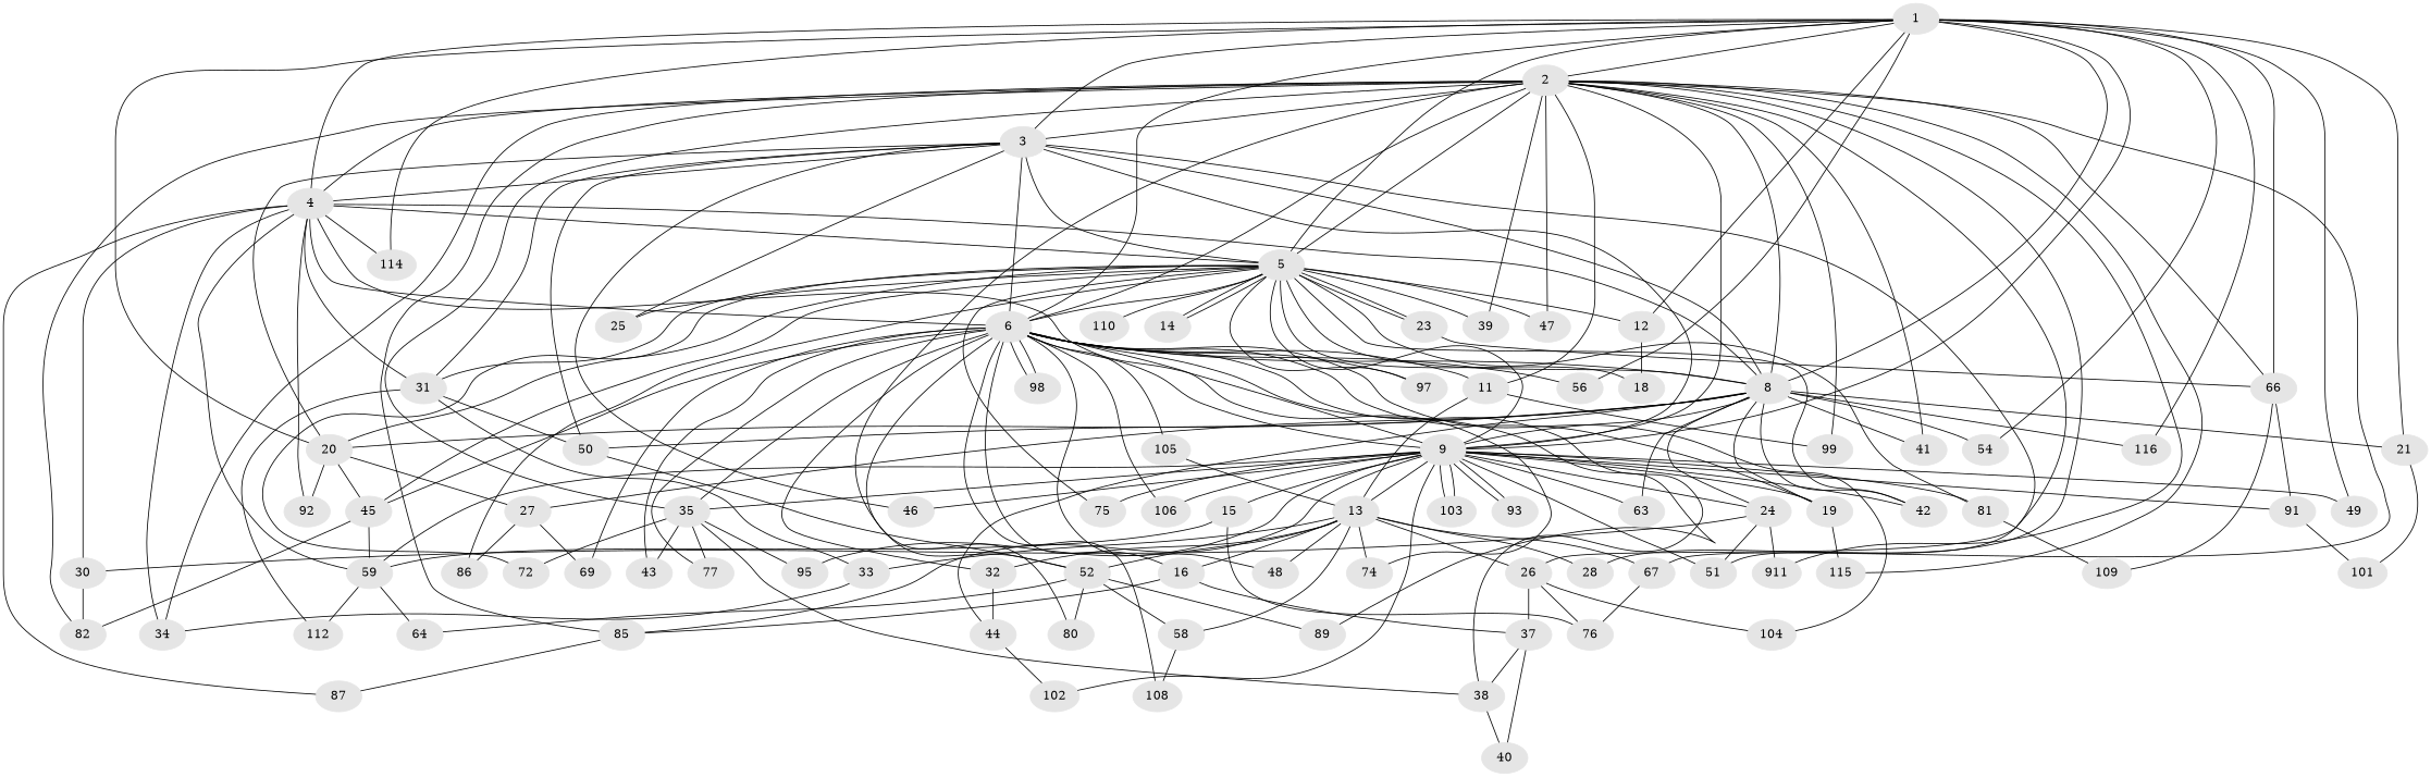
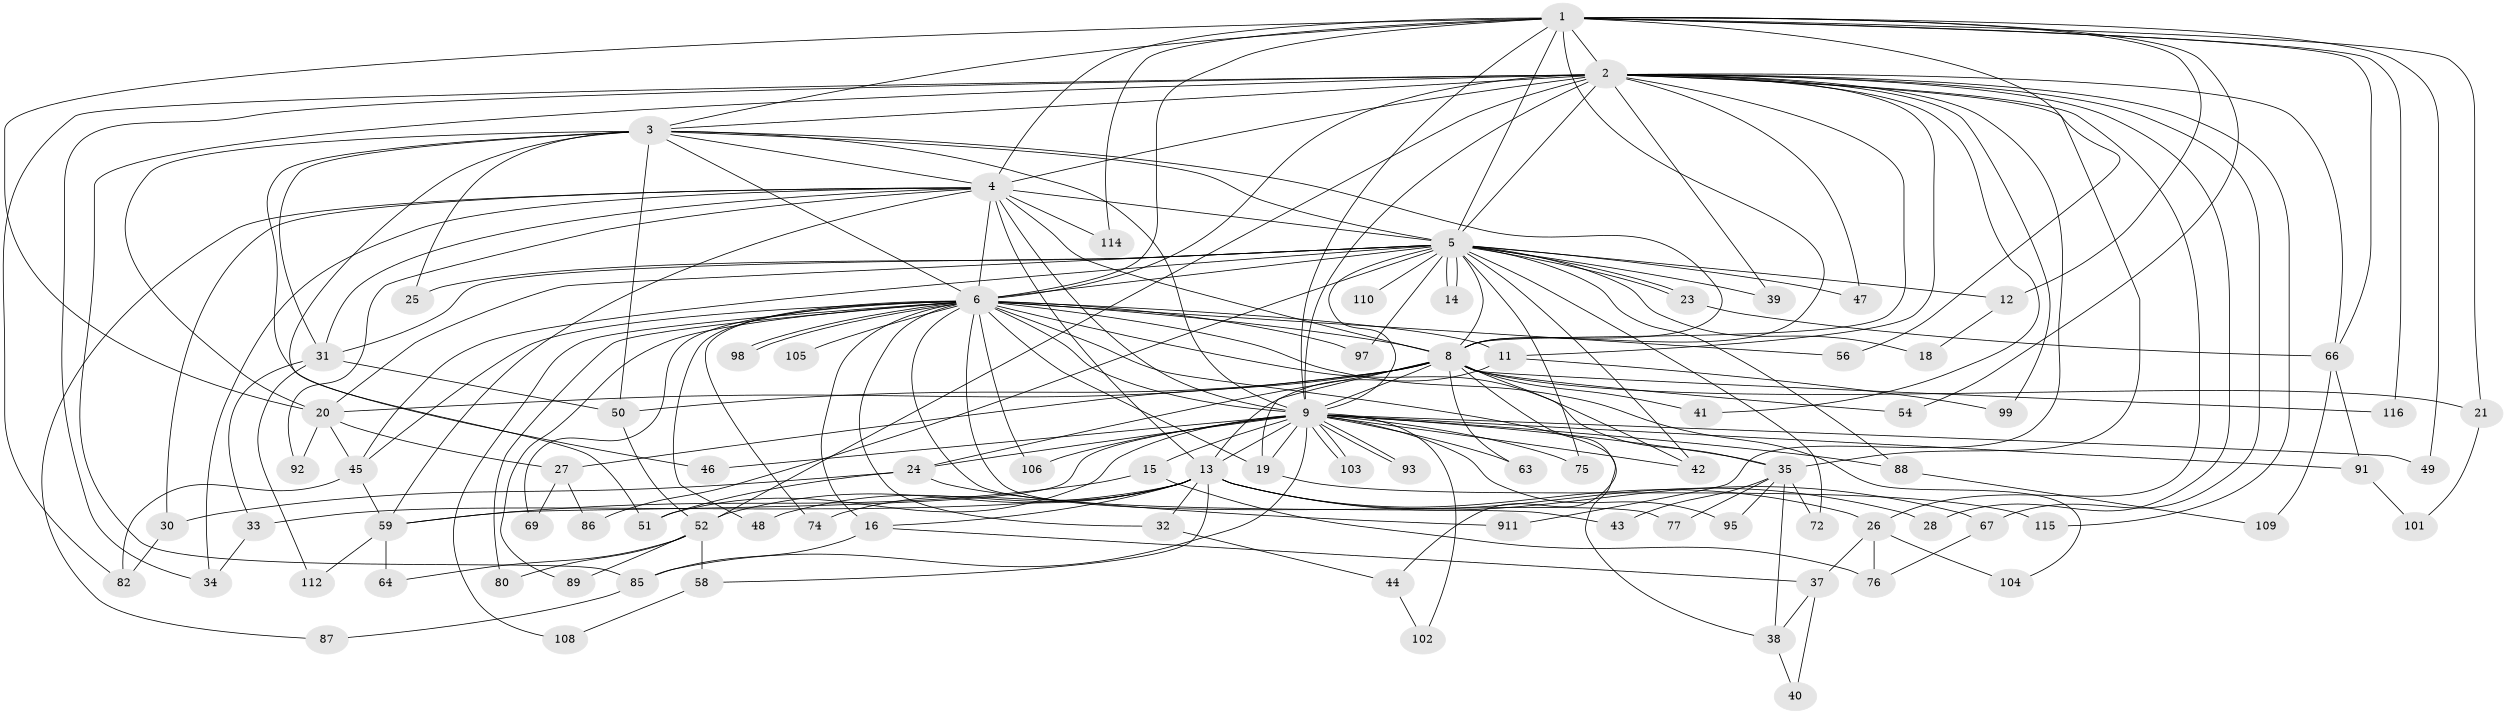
  graph {
    node [color=gray90 style=filled]
    1 [super="+88"]
    2 [super="+10"]
    3 [super="+79"]
    4 [super="+62"]
    5 [super="+36"]
    6 [super="+7"]
    8 [super="+22"]
    9 [super="+100"]
    12
    20 [super="+78"]
    21
    49
    54
    56
    66 [super="+83"]
    114
    116
    11 [super="+71"]
    26 [super="+70"]
    28
    34
    35 [super="+84"]
    39
    41 [super="+60"]
    47
    52 [super="+53"]
    67
    82
    85 [super="+94"]
    99
    n31 [label=911]
    115
    25
    31 [super="+57"]
    46
    50 [super="+61"]
    51 [super="+113"]
    13 [super="+17"]
    30
    59 [super="+68"]
    87
    92
    14
    18
    23
    42 [super="+55"]
    45 [super="+96"]
    72
    75
-   81
+   81 [label=88]
    86
    97
    110
    16 [super="+29"]
    19
    32
    38
    43
    48
    69
    74
    77
    80
    89
    98
    104
    105
    106
    108
    24
    27
    44
    63
    15
    91
    93
    95
    102
    103
    101
    109
    76 [super="+90"]
    37 [super="+65"]
    58
    64
    33 [super="+107"]
    112
    40
    1 -- 2 [weight=2]
    1 -- 3
    1 -- 4
    1 -- 5
    1 -- 6 [weight=2]
    1 -- 8
    1 -- 9 [weight=2]
    1 -- 12
    1 -- 20
    1 -- 21
    1 -- 49
    1 -- 54
    1 -- 56
    1 -- 66
    1 -- 114
    1 -- 116
    2 -- 3 [weight=3]
    2 -- 4 [weight=2]
    2 -- 5 [weight=2]
    2 -- 6 [weight=4]
    2 -- 8 [weight=2]
    2 -- 9 [weight=2]
    2 -- 66
    2 -- 11
    2 -- 26 [weight=2]
    2 -- 28
    2 -- 34
    2 -- 35
    2 -- 39
    2 -- 41
    2 -- 47
    2 -- 52
    2 -- 67
    2 -- 82
    2 -- 85
    2 -- 99
    2 -- n31
    2 -- 115
    3 -- 4
    3 -- 5
    3 -- 6 [weight=2]
    3 -- 8
    3 -- 9
    3 -- 20
    3 -- 25
    3 -- 31
    3 -- 46
    3 -- 50
    3 -- 51
    4 -- 5
    4 -- 6 [weight=2]
    4 -- 8
    4 -- 9
    4 -- 114
    4 -- 34
    4 -- 31
-   105 -- 13 [weight=2]
+   4 -- 13 [weight=2]
    4 -- 30
    4 -- 59
    4 -- 87
    4 -- 92
    5 -- 6 [weight=2]
    5 -- 8
    5 -- 9 [weight=2]
    5 -- 12
    5 -- 20
    5 -- 39
    5 -- 47
    5 -- 25
    5 -- 31
    5 -- 14
    5 -- 14
    5 -- 18
    5 -- 23
    5 -- 23
    5 -- 42
    5 -- 45
    5 -- 72
    5 -- 75
    5 -- 81
    5 -- 86
    5 -- 97
    5 -- 110
    6 -- 8 [weight=2]
    6 -- 9 [weight=2]
    6 -- 56
    6 -- 11
    6 -- 35
    6 -- 45
    6 -- 97
    6 -- 16 [weight=2]
    6 -- 19
    6 -- 32
    6 -- 38
    6 -- 43
    6 -- 48
    6 -- 69
    6 -- 74
    6 -- 77
    6 -- 80
    6 -- 89
    6 -- 98
    6 -- 98
    6 -- 104
    6 -- 105 [weight=2]
    6 -- 106
    6 -- 108
    8 -- 9
    8 -- 20
    8 -- 21
    8 -- 54
    8 -- 116
    8 -- 41
    8 -- 50
    8 -- 42
    8 -- 19
    8 -- 24
    8 -- 27
    8 -- 44
    8 -- 63
    9 -- 49
    9 -- 35
    9 -- 85
    9 -- 46
    9 -- 51
    9 -- 13
    9 -- 59
    9 -- 42
    9 -- 75
    9 -- 81
    9 -- 19
    9 -- 106
    9 -- 24
    9 -- 63
    9 -- 15
    9 -- 91
    9 -- 93
    9 -- 93
    9 -- 95
    9 -- 102
    9 -- 103
    9 -- 103
    12 -- 18
    20 -- 92
    20 -- 45
    20 -- 27
    21 -- 101
    66 -- 91
    66 -- 109
    11 -- 99
    11 -- 13
    26 -- 104
    26 -- 76
    26 -- 37
    35 -- 72
    35 -- 38
    35 -- 43
    35 -- 77
    35 -- 95
    52 -- 80
    52 -- 89
    52 -- 58
    52 -- 64
    67 -- 76
    85 -- 87
    31 -- 50
    31 -- 33
    31 -- 112
    50 -- 52
    13 -- 26
    13 -- 28
    13 -- 52
    13 -- 67
    13 -- 16
    13 -- 32
    13 -- 48
    13 -- 74
    13 -- 58
    13 -- 33
    30 -- 82
    59 -- 64
    59 -- 112
    23 -- 66
    45 -- 82
    45 -- 59
    81 -- 109
    16 -- 85
    16 -- 37
    19 -- 115
    32 -- 44
    38 -- 40
    24 -- n31
    24 -- 51
    24 -- 30
    27 -- 86
    27 -- 69
    44 -- 102
    15 -- 59
    15 -- 76
    91 -- 101
    37 -- 38
    37 -- 40
    58 -- 108
    33 -- 34
  }
